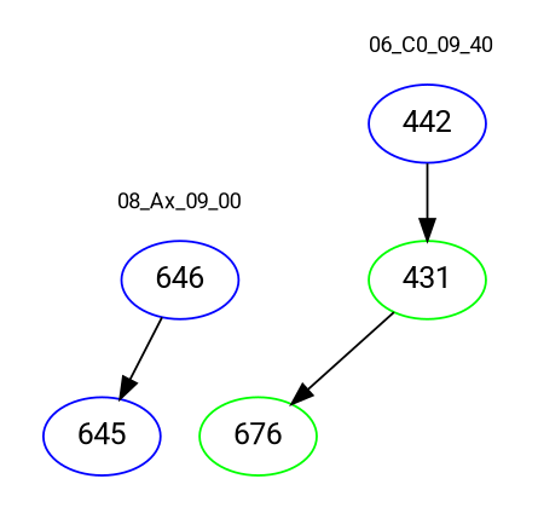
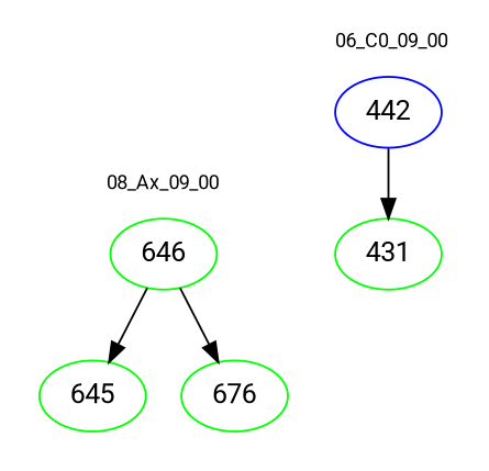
  digraph {
    fontname=Roboto
    node [color=green fontname=Roboto]
    edge [color=black fontname=Roboto]
-   n1 [color=blue label=646]
-   n2 [color=blue label=645]
+   n1 [label=646]
+   n2 [label=645]
    n3 [label=676]
    n4 [color=blue label=442]
    n5 [label=431]
    subgraph cluster_1 {
      color=white
      fontsize=10
      label="08_Ax_09_00"
      n1
      n2
      n3
    }
    subgraph cluster_2 {
      color=white
      fontsize=10
-     label="06_C0_09_40"
+     label="06_C0_09_00"
      n4
      n5
    }
    n1 -> n2
-   n5 -> n3
+   n1 -> n3
    n4 -> n5
  }
